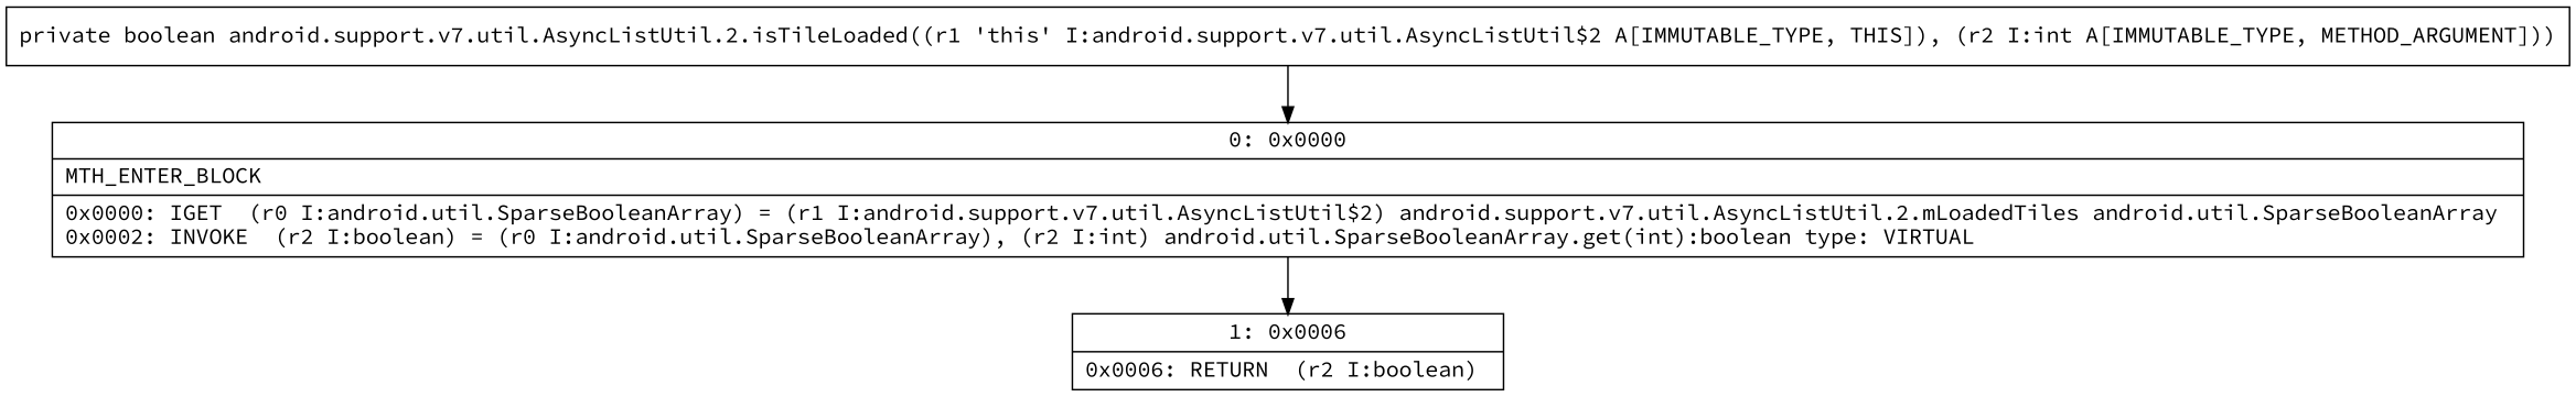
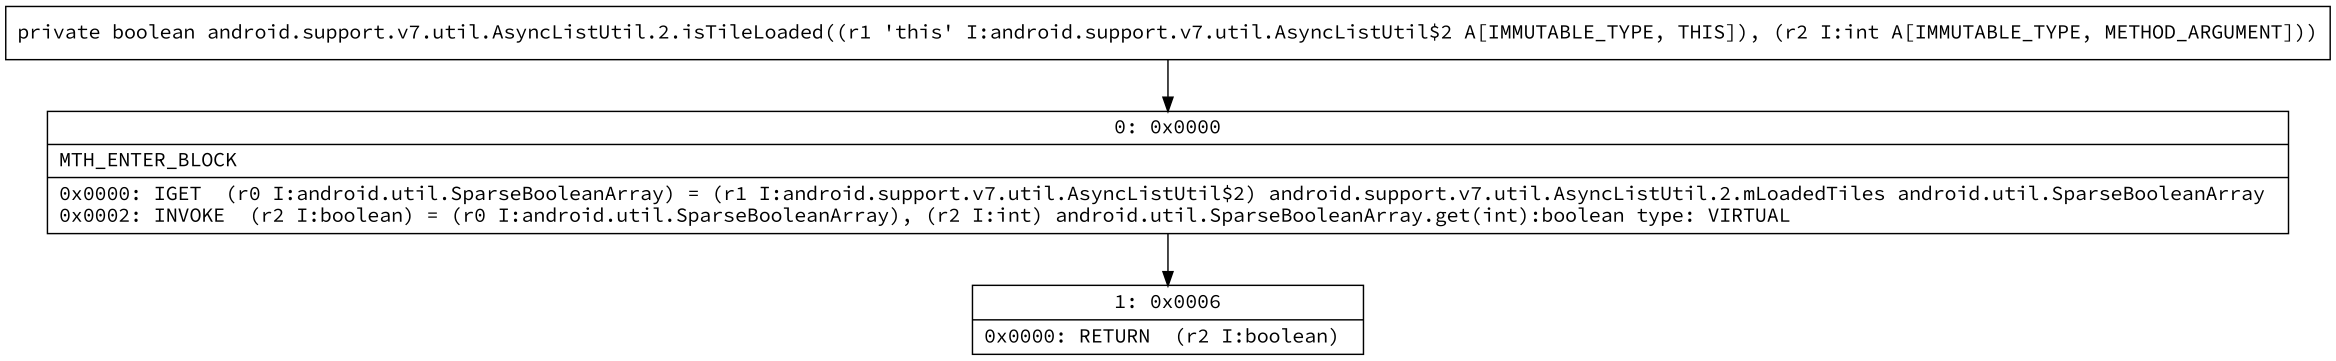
  digraph {
    fontname="Source Code Pro"
    node [shape=record fontname="Source Code Pro"]
    edge [fontname="Source Code Pro"]
    n1 [label="{0\:\ 0x0000|MTH_ENTER_BLOCK\l|0x0000: IGET  (r0 I:android.util.SparseBooleanArray) = (r1 I:android.support.v7.util.AsyncListUtil$2) android.support.v7.util.AsyncListUtil.2.mLoadedTiles android.util.SparseBooleanArray \l0x0002: INVOKE  (r2 I:boolean) = (r0 I:android.util.SparseBooleanArray), (r2 I:int) android.util.SparseBooleanArray.get(int):boolean type: VIRTUAL \l}"]
-   n2 [label="{1\:\ 0x0006|0x0006: RETURN  (r2 I:boolean) \l}"]
+   n2 [label="{1\:\ 0x0006|0x0000: RETURN  (r2 I:boolean) \l}"]
    n3 [label="{private boolean android.support.v7.util.AsyncListUtil.2.isTileLoaded((r1 'this' I:android.support.v7.util.AsyncListUtil$2 A[IMMUTABLE_TYPE, THIS]), (r2 I:int A[IMMUTABLE_TYPE, METHOD_ARGUMENT])) }"]
    n1 -> n2
    n3 -> n1
  }
